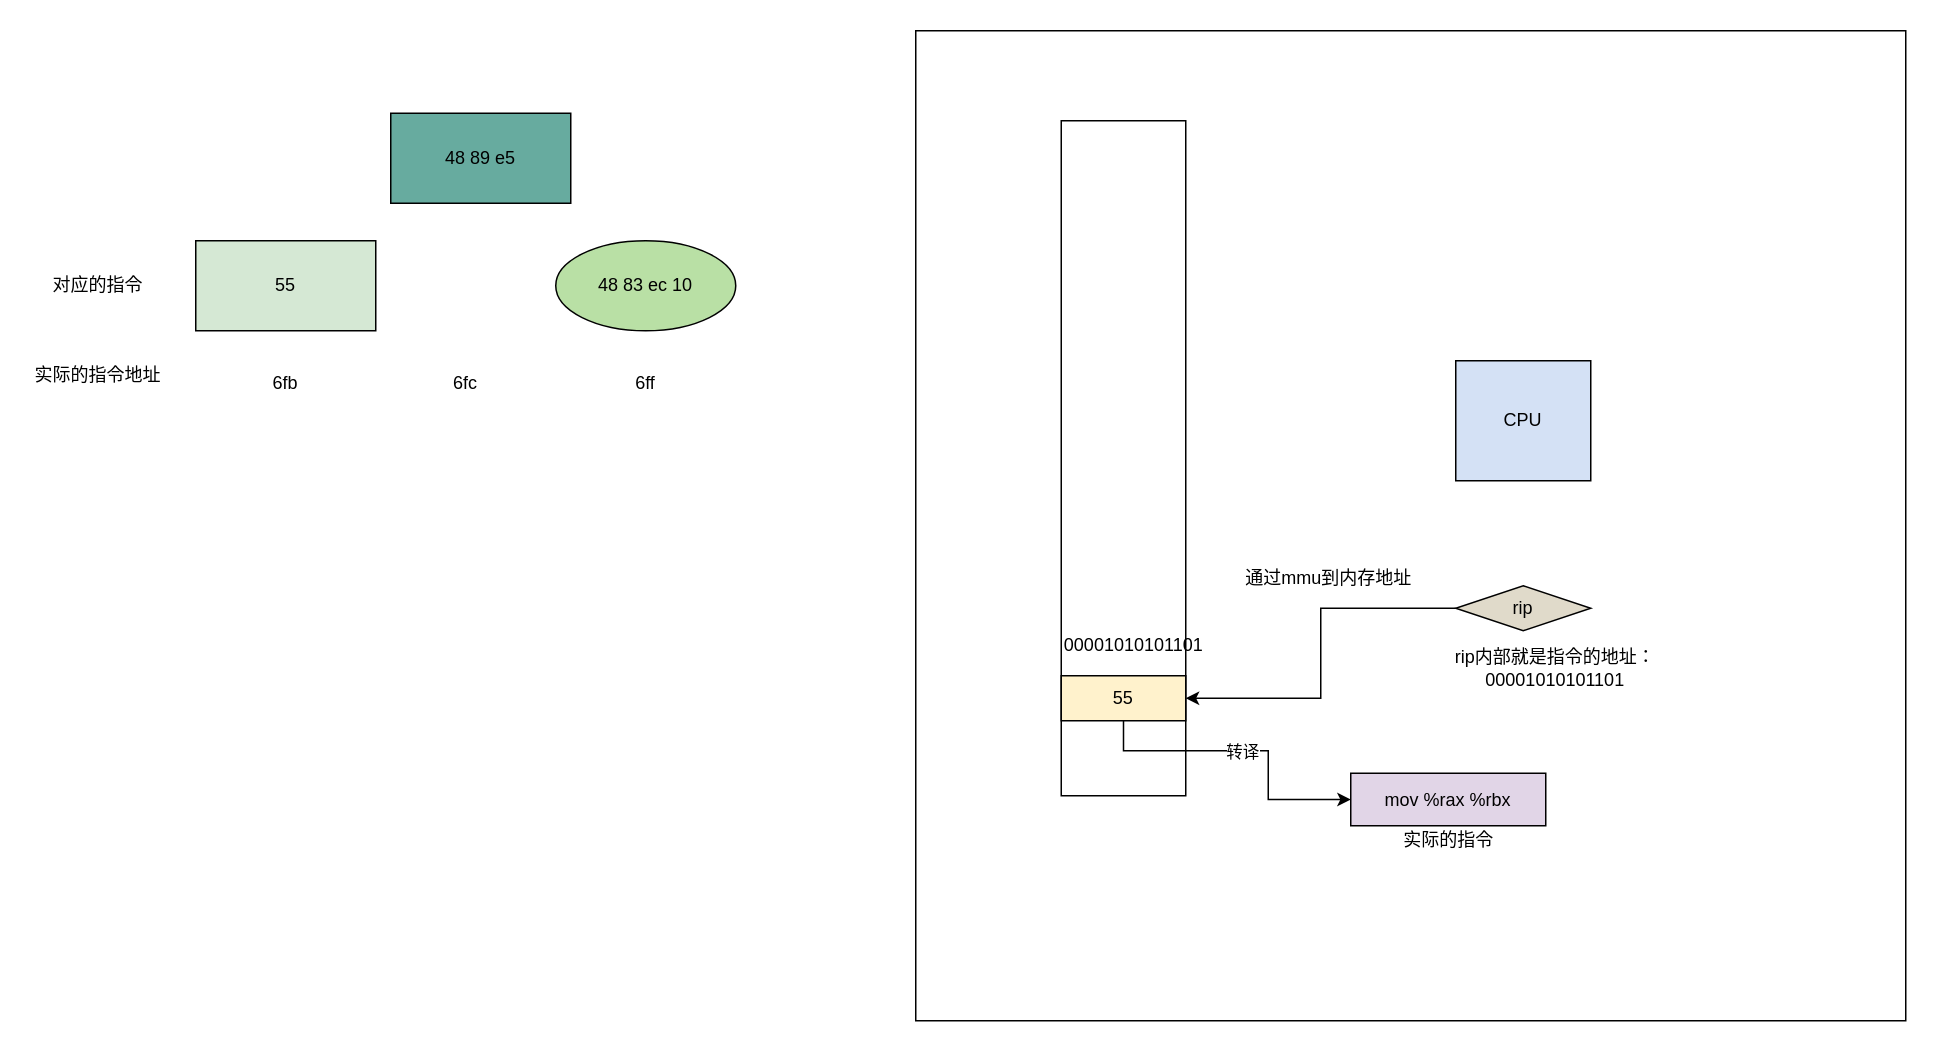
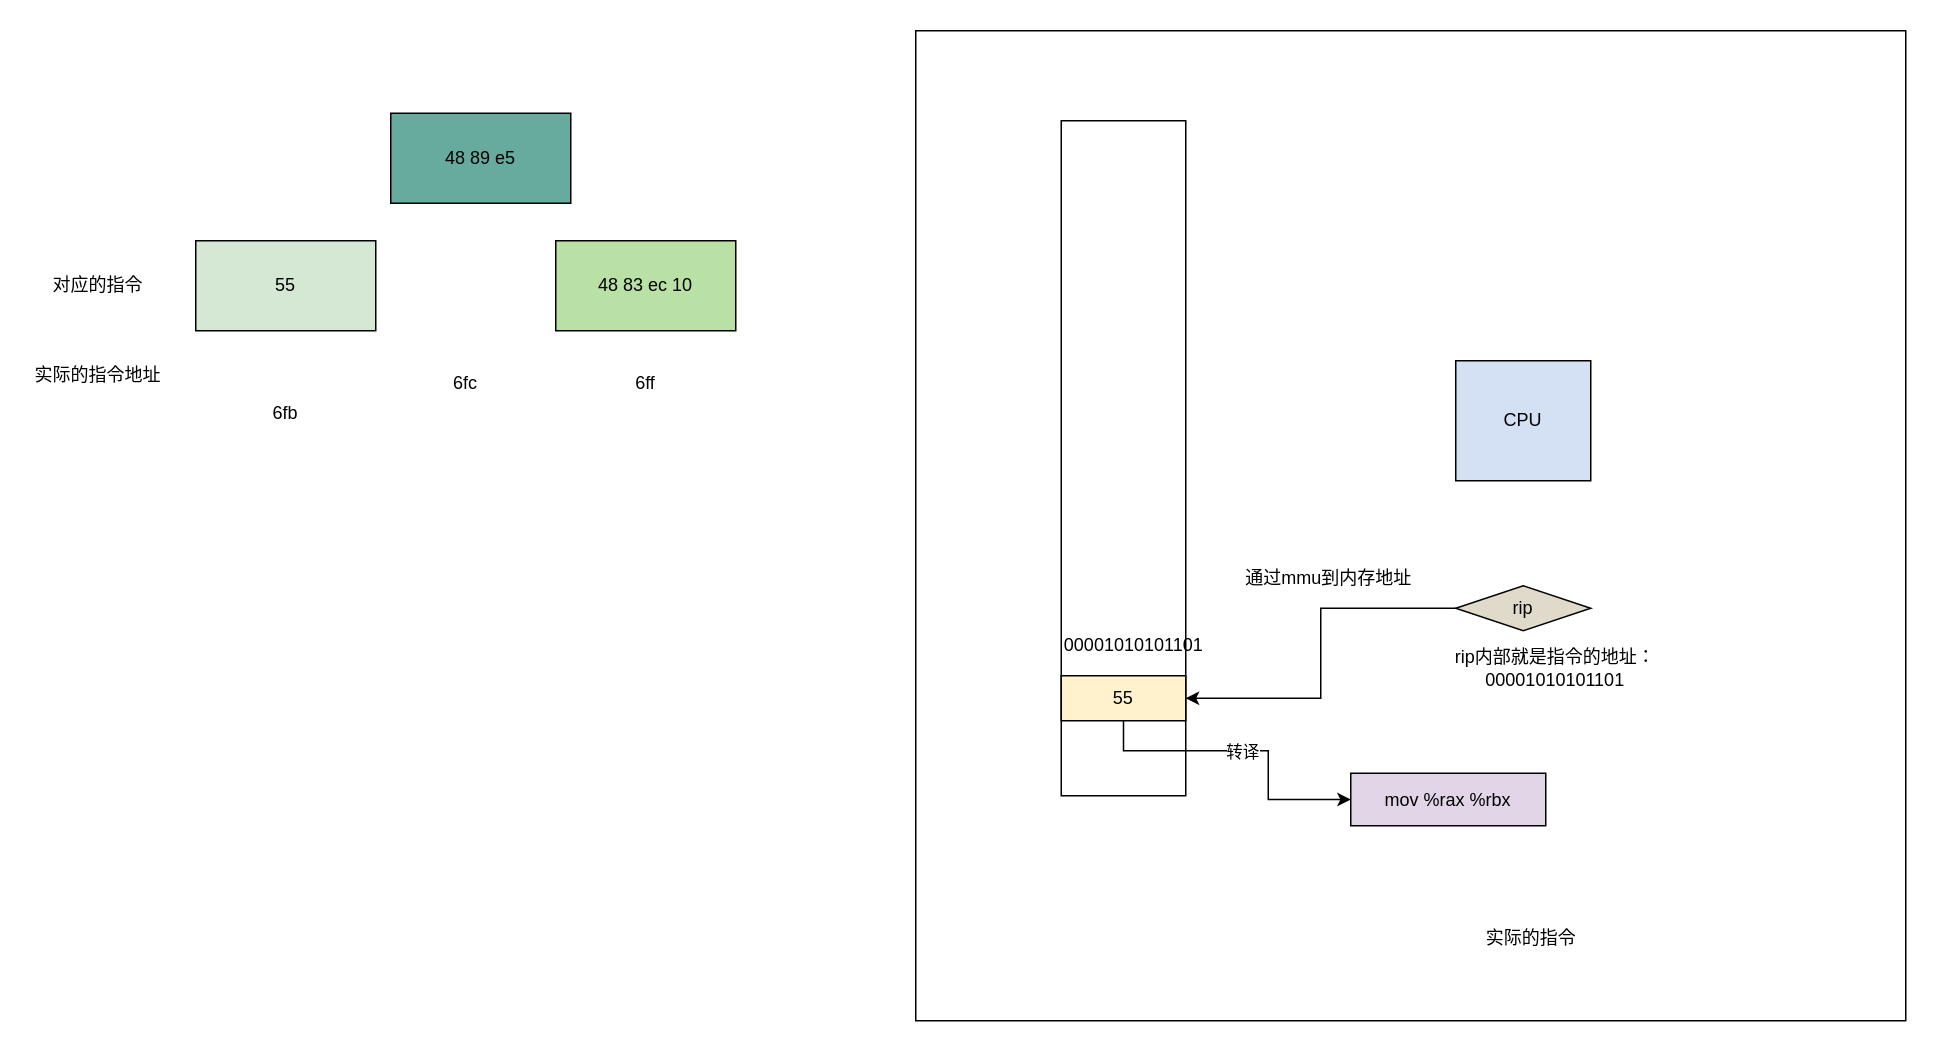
  <mxCell id="0" />
  <mxCell id="1" parent="0" />
  <mxCell id="2" value="" style="whiteSpace=wrap;html=1;aspect=fixed;fillColor=#FFFFFF;" vertex="1" parent="1"><mxGeometry x="610" y="20" width="660" height="660" as="geometry" /></mxCell>
  <mxCell id="3" value="55" style="rounded=0;whiteSpace=wrap;html=1;fillColor=#D5E8D4;" vertex="1" parent="1"><mxGeometry x="130" y="160" width="120" height="60" as="geometry" /></mxCell>
  <mxCell id="4" value="48 89 e5" style="rounded=0;whiteSpace=wrap;html=1;fillColor=#67AB9F;" vertex="1" parent="1"><mxGeometry x="260" y="75" width="120" height="60" as="geometry" /></mxCell>
- <mxCell id="5" value="48 83 ec 10" style="ellipse;whiteSpace=wrap;html=1;fillColor=#B9E0A5;" vertex="1" parent="1"><mxGeometry x="370" y="160" width="120" height="60" as="geometry" /></mxCell>
- <mxCell id="6" value="6fb" style="text;html=1;strokeColor=none;fillColor=none;align=center;verticalAlign=middle;whiteSpace=wrap;rounded=0;" vertex="1" parent="1"><mxGeometry x="160" y="240" width="60" height="30" as="geometry" /></mxCell>
+ <mxCell id="5" value="48 83 ec 10" style="rounded=0;whiteSpace=wrap;html=1;fillColor=#B9E0A5;" vertex="1" parent="1"><mxGeometry x="370" y="160" width="120" height="60" as="geometry" /></mxCell>
+ <mxCell id="6" value="6fb" style="text;html=1;strokeColor=none;fillColor=none;align=center;verticalAlign=middle;whiteSpace=wrap;rounded=0;" vertex="1" parent="1"><mxGeometry x="160" y="260" width="60" height="30" as="geometry" /></mxCell>
  <mxCell id="7" value="6fc" style="text;html=1;strokeColor=none;fillColor=none;align=center;verticalAlign=middle;whiteSpace=wrap;rounded=0;" vertex="1" parent="1"><mxGeometry x="280" y="240" width="60" height="30" as="geometry" /></mxCell>
  <mxCell id="8" value="6ff" style="text;html=1;strokeColor=none;fillColor=none;align=center;verticalAlign=middle;whiteSpace=wrap;rounded=0;" vertex="1" parent="1"><mxGeometry x="400" y="240" width="60" height="30" as="geometry" /></mxCell>
  <mxCell id="9" value="实际的指令地址" style="text;html=1;strokeColor=none;fillColor=none;align=center;verticalAlign=middle;whiteSpace=wrap;rounded=0;" vertex="1" parent="1"><mxGeometry x="20" y="240" width="90" height="20" as="geometry" /></mxCell>
  <mxCell id="10" value="对应的指令" style="text;html=1;strokeColor=none;fillColor=none;align=center;verticalAlign=middle;whiteSpace=wrap;rounded=0;" vertex="1" parent="1"><mxGeometry x="20" y="180" width="90" height="20" as="geometry" /></mxCell>
  <mxCell id="11" style="edgeStyle=orthogonalEdgeStyle;rounded=0;orthogonalLoop=1;jettySize=auto;html=1;entryX=1;entryY=0.5;entryDx=0;entryDy=0;" edge="1" parent="1" source="12" target="17"><mxGeometry relative="1" as="geometry" /></mxCell>
  <mxCell id="12" value="rip" style="rhombus;whiteSpace=wrap;html=1;fillColor=#E0DACA;" vertex="1" parent="1"><mxGeometry x="970" y="390" width="90" height="30" as="geometry" /></mxCell>
  <mxCell id="13" value="" style="rounded=0;whiteSpace=wrap;html=1;fillColor=#FFFFFF;" vertex="1" parent="1"><mxGeometry x="707" y="80" width="83" height="450" as="geometry" /></mxCell>
  <mxCell id="14" value="CPU" style="rounded=0;whiteSpace=wrap;html=1;fillColor=#D4E1F5;" vertex="1" parent="1"><mxGeometry x="970" y="240" width="90" height="80" as="geometry" /></mxCell>
  <mxCell id="15" style="edgeStyle=orthogonalEdgeStyle;rounded=0;orthogonalLoop=1;jettySize=auto;html=1;entryX=0;entryY=0.5;entryDx=0;entryDy=0;" edge="1" parent="1" source="17" target="21"><mxGeometry relative="1" as="geometry"><Array as="points"><mxPoint x="749" y="500" /><mxPoint x="845" y="500" /><mxPoint x="845" y="533" /></Array></mxGeometry></mxCell>
  <mxCell id="16" value="转译" style="edgeLabel;html=1;align=center;verticalAlign=middle;resizable=0;points=[];" vertex="1" connectable="0" parent="15"><mxGeometry x="-0.034" relative="1" as="geometry"><mxPoint as="offset" /></mxGeometry></mxCell>
  <mxCell id="17" value="55" style="rounded=0;whiteSpace=wrap;html=1;fillColor=#FFF2CC;" vertex="1" parent="1"><mxGeometry x="707" y="450" width="83" height="30" as="geometry" /></mxCell>
  <mxCell id="18" value="rip内部就是指令的地址：00001010101101" style="text;html=1;strokeColor=none;fillColor=none;align=center;verticalAlign=middle;whiteSpace=wrap;rounded=0;" vertex="1" parent="1"><mxGeometry x="952" y="430" width="169" height="30" as="geometry" /></mxCell>
  <mxCell id="19" value="通过mmu到内存地址" style="text;html=1;strokeColor=none;fillColor=none;align=center;verticalAlign=middle;whiteSpace=wrap;rounded=0;" vertex="1" parent="1"><mxGeometry x="801" y="370" width="169" height="30" as="geometry" /></mxCell>
  <mxCell id="20" value="&lt;span&gt;00001010101101&lt;/span&gt;" style="text;html=1;align=center;verticalAlign=middle;resizable=0;points=[];autosize=1;strokeColor=none;fillColor=none;" vertex="1" parent="1"><mxGeometry x="700" y="420" width="110" height="20" as="geometry" /></mxCell>
  <mxCell id="21" value="mov %rax %rbx" style="rounded=0;whiteSpace=wrap;html=1;fillColor=#E1D5E7;" vertex="1" parent="1"><mxGeometry x="900" y="515" width="130" height="35" as="geometry" /></mxCell>
- <mxCell id="22" value="实际的指令" style="text;html=1;align=center;verticalAlign=middle;resizable=0;points=[];autosize=1;strokeColor=none;fillColor=none;" vertex="1" parent="1"><mxGeometry x="925" y="550" width="80" height="20" as="geometry" /></mxCell>
+ <mxCell id="22" value="实际的指令" style="text;html=1;align=center;verticalAlign=middle;resizable=0;points=[];autosize=1;strokeColor=none;fillColor=none;" vertex="1" parent="1"><mxGeometry x="980" y="615" width="80" height="20" as="geometry" /></mxCell>
